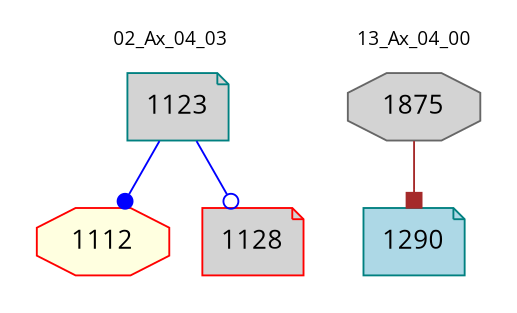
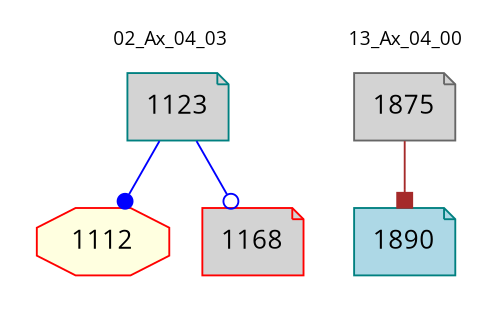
  digraph {
    fontname="Open Sans"
    node [color=teal fillcolor=lightgrey fontname="Open Sans" shape=note style=filled]
    edge [color=blue fontname="Open Sans"]
    n1 [label=1123]
    n2 [color=red fillcolor=lightyellow label=1112 shape=octagon]
-   n3 [color=red label=1128]
-   n4 [color=gray40 label=1875 shape=octagon]
-   n5 [fillcolor=lightblue label=1290]
+   n3 [color=red label=1168]
+   n4 [color=gray40 label=1875]
+   n5 [fillcolor=lightblue label=1890]
    subgraph cluster_1 {
      color=white
      fontsize=10
      label="02_Ax_04_03"
      n1
      n2
      n3
    }
    subgraph cluster_2 {
      color=white
      fontsize=10
      label="13_Ax_04_00"
      n4
      n5
    }
    n1 -> n2 [arrowhead=dot]
    n1 -> n3 [arrowhead=odot]
    n4 -> n5 [arrowhead=box color=brown]
  }
